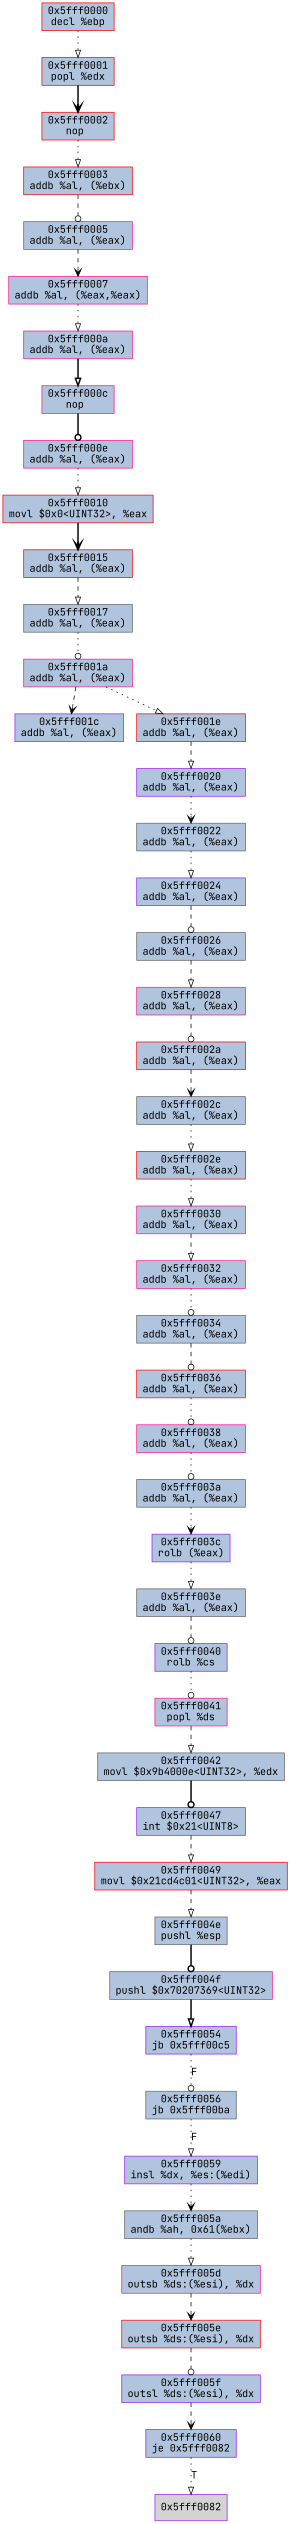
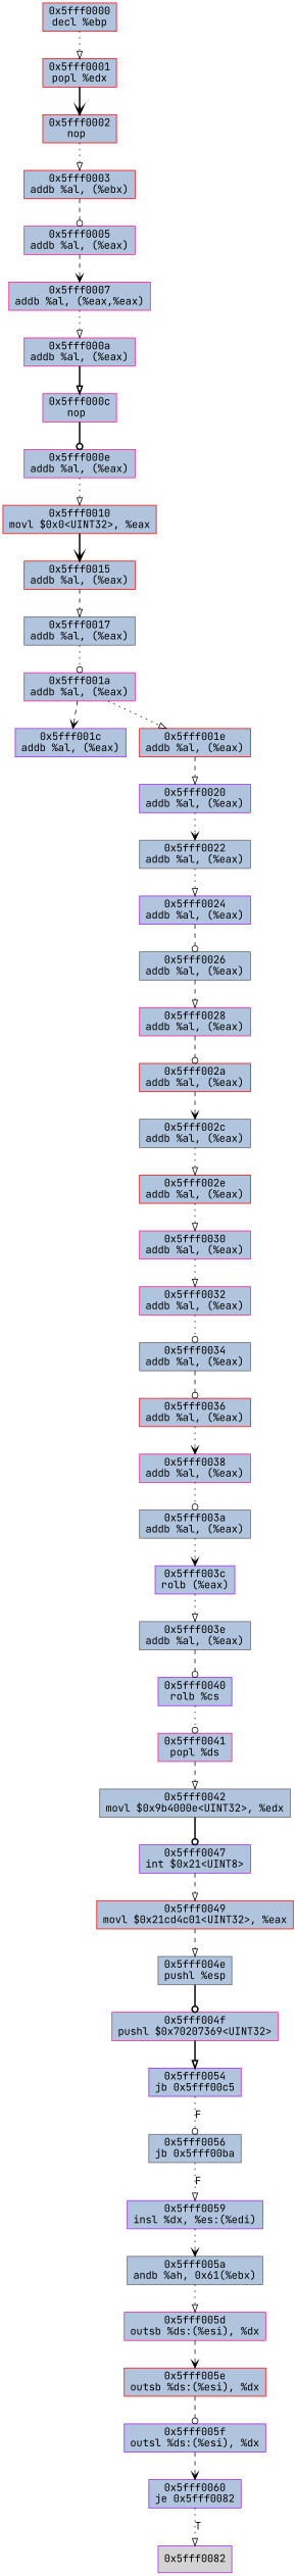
  digraph {
    fontname="JetBrains Mono"
    node [color=deeppink fillcolor=lightsteelblue fontname="JetBrains Mono" shape=rectangle style=filled]
    edge [arrowhead=onormal color="#000000" fontname="JetBrains Mono" style=dotted]
    n1 [color=red label="0x5fff0000\ndecl %ebp"]
    n2 [color=red label="0x5fff0001\npopl %edx"]
    n3 [color=red label="0x5fff0002\nnop "]
    n4 [color=red label="0x5fff0003\naddb %al, (%ebx)"]
    n5 [label="0x5fff0005\naddb %al, (%eax)"]
    n6 [label="0x5fff0007\naddb %al, (%eax,%eax)"]
    n7 [label="0x5fff000a\naddb %al, (%eax)"]
    n8 [label="0x5fff000c\nnop "]
    n9 [label="0x5fff000e\naddb %al, (%eax)"]
    n10 [color=red label="0x5fff0010\nmovl $0x0<UINT32>, %eax"]
    n11 [color=red label="0x5fff0015\naddb %al, (%eax)"]
    n12 [color=gray40 label="0x5fff0017\naddb %al, (%eax)"]
    n13 [label="0x5fff001a\naddb %al, (%eax)"]
    n14 [color=purple label="0x5fff001c\naddb %al, (%eax)"]
    n15 [color=red label="0x5fff001e\naddb %al, (%eax)"]
    n16 [color=purple label="0x5fff0020\naddb %al, (%eax)"]
    n17 [color=gray40 label="0x5fff0022\naddb %al, (%eax)"]
    n18 [color=purple label="0x5fff0024\naddb %al, (%eax)"]
    n19 [color=gray40 label="0x5fff0026\naddb %al, (%eax)"]
    n20 [label="0x5fff0028\naddb %al, (%eax)"]
    n21 [color=red label="0x5fff002a\naddb %al, (%eax)"]
    n22 [color=gray40 label="0x5fff002c\naddb %al, (%eax)"]
    n23 [color=red label="0x5fff002e\naddb %al, (%eax)"]
    n24 [label="0x5fff0030\naddb %al, (%eax)"]
    n25 [label="0x5fff0032\naddb %al, (%eax)"]
    n26 [color=gray40 label="0x5fff0034\naddb %al, (%eax)"]
    n27 [color=red label="0x5fff0036\naddb %al, (%eax)"]
    n28 [label="0x5fff0038\naddb %al, (%eax)"]
    n29 [color=gray40 label="0x5fff003a\naddb %al, (%eax)"]
    n30 [color=purple label="0x5fff003c\nrolb (%eax)"]
    n31 [color=gray40 label="0x5fff003e\naddb %al, (%eax)"]
    n32 [color=purple label="0x5fff0040\nrolb %cs"]
    n33 [label="0x5fff0041\npopl %ds"]
    n34 [color=gray40 label="0x5fff0042\nmovl $0x9b4000e<UINT32>, %edx"]
    n35 [color=purple label="0x5fff0047\nint $0x21<UINT8>"]
    n36 [color=red label="0x5fff0049\nmovl $0x21cd4c01<UINT32>, %eax"]
    n37 [color=gray40 label="0x5fff004e\npushl %esp"]
    n38 [label="0x5fff004f\npushl $0x70207369<UINT32>"]
    n39 [color=purple label="0x5fff0054\njb 0x5fff00c5"]
    n40 [color=gray40 label="0x5fff0056\njb 0x5fff00ba"]
    n41 [color=purple label="0x5fff0059\ninsl %dx, %es:(%edi)"]
    n42 [color=gray40 label="0x5fff005a\nandb %ah, 0x61(%ebx)"]
    n43 [label="0x5fff005d\noutsb %ds:(%esi), %dx"]
    n44 [color=red label="0x5fff005e\noutsb %ds:(%esi), %dx"]
    n45 [color=purple label="0x5fff005f\noutsl %ds:(%esi), %dx"]
    n46 [color=purple label="0x5fff0060\nje 0x5fff0082"]
    n47 [color=purple fillcolor=lightgrey label="0x5fff0082"]
    n1 -> n2
    n2 -> n3 [arrowhead=vee style=bold]
    n3 -> n4
    n4 -> n5 [arrowhead=odot style=dashed]
    n5 -> n6 [arrowhead=vee style=dashed]
    n6 -> n7
    n7 -> n8 [style=bold]
    n8 -> n9 [arrowhead=odot style=bold]
    n9 -> n10
    n10 -> n11 [arrowhead=vee style=bold]
    n11 -> n12 [style=dashed]
    n12 -> n13 [arrowhead=odot]
    n13 -> n14 [arrowhead=vee style=dashed]
    n13 -> n15
    n15 -> n16 [style=dashed]
    n16 -> n17 [arrowhead=vee]
    n17 -> n18
    n18 -> n19 [arrowhead=odot style=dashed]
    n19 -> n20 [style=dashed]
    n20 -> n21 [arrowhead=odot style=dashed]
    n21 -> n22 [arrowhead=vee style=dashed]
    n22 -> n23
    n23 -> n24
-   n24 -> n25 [style=dashed]
+   n24 -> n25
    n25 -> n26 [arrowhead=odot]
    n26 -> n27 [arrowhead=odot style=dashed]
-   n27 -> n28 [arrowhead=odot]
+   n27 -> n28 [arrowhead=vee]
    n28 -> n29 [arrowhead=odot]
    n29 -> n30 [arrowhead=vee]
    n30 -> n31
    n31 -> n32 [arrowhead=odot style=dashed]
    n32 -> n33 [arrowhead=odot]
    n33 -> n34 [style=dashed]
    n34 -> n35 [arrowhead=odot style=bold]
    n35 -> n36 [style=dashed]
    n36 -> n37 [style=dashed]
    n37 -> n38 [arrowhead=odot style=bold]
    n38 -> n39 [style=bold]
    n39 -> n40 [arrowhead=odot label=F]
    n40 -> n41 [label=F]
    n41 -> n42 [arrowhead=vee]
    n42 -> n43
    n43 -> n44 [arrowhead=vee style=dashed]
    n44 -> n45 [arrowhead=odot style=dashed]
    n45 -> n46 [arrowhead=vee style=dashed]
    n46 -> n47 [label=T]
  }
